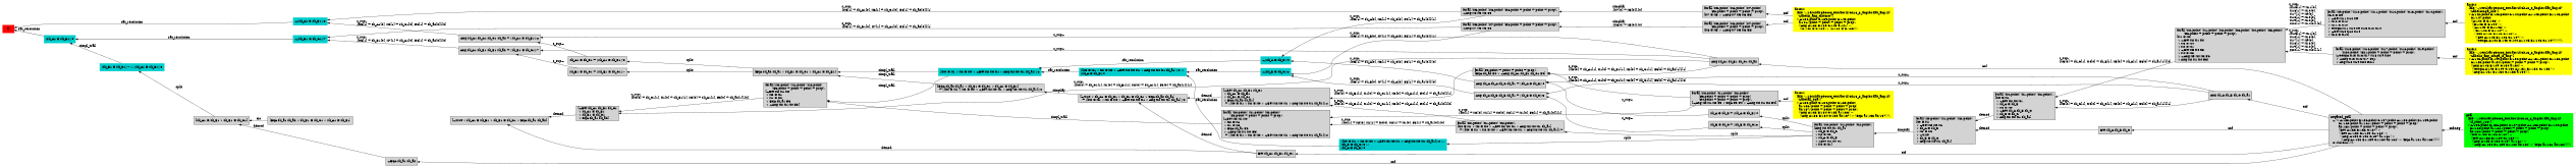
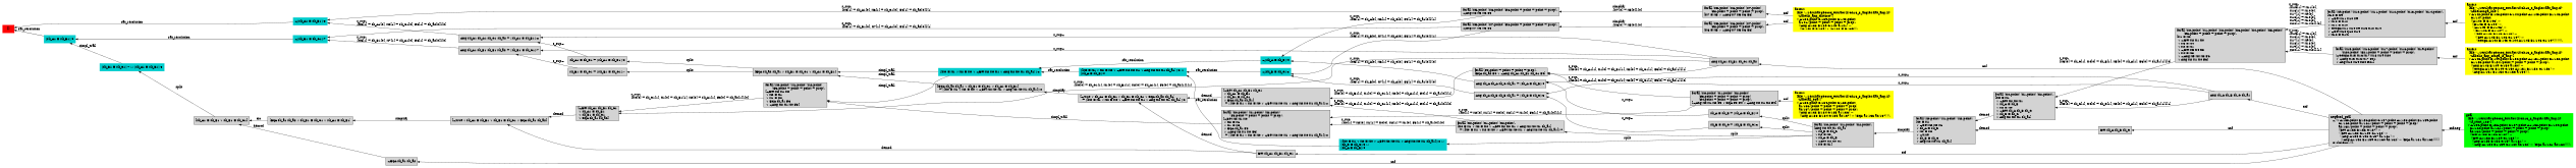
  digraph {
    rankdir=LR
    node [shape=box style=filled]
    edge [dir=back]
    n1 [color=red label="[]"]
    n2 [color=cyan3 label="¬⟦sk_A1 = sk_B1⟧/8\l"]
    n3 [color=cyan3 label="⟦sk_A1 = sk_B1⟧/8\l"]
    n4 [label="forall (X5:point) (X6:point) (F8:point → point → point → prop).\l¬Ang X5 X5 X6 F8\l"]
    n5 [label="Ang sk_A1 sk_A1 sk_C1 sk_a2 ← ⟦sk_A1 = sk_B1⟧/8\l"]
    n6 [color=cyan3 label="¬⟦sk_B1 = sk_C1⟧/7\l"]
    n7 [color=cyan3 label="⟦sk_B1 = sk_C1⟧/7 ⊔ ⟦sk_A1 = sk_B1⟧/8\l"]
    n8 [label="forall (X5:point) (X6:point) (X7:point) \l       (F8:point → point → point → prop).\l[X7 ≠ X5 ∨ ¬Ang X7 X5 X6 F8]\l"]
    n9 [label="Ang sk_A1 sk_B1 sk_C1 sk_a2\l"]
    n10 [label="sk_A1 = sk_B1 ← ⟦sk_A1 = sk_B1⟧/8\l"]
    n11 [color=yellow label="assert\l  [file \"../resultat/geocoq_extract/zf/Ch13_3_angles/flat_ang.zf\" \l   \"Labelis_ang_distinct\"]\l  ∀ A/138:point B/139:point C/140:point \l    a/141:(point → point → point → prop).\l    ((Ang A/138 B/139 C/140 a/141) ⇒\l     ((C/140 ≠ B/139) ∧ (A/138 ≠ B/139))).\l"]
    n12 [label="negated_goal\l  ¬ (∀ A/155:point B/156:point C/157:point A1/158:point B1/159:point \l        C1/160:point a1/161:(point → point → point → prop) \l        a2/162:(point → point → point → prop).\l        ((Bet A/155 B/156 C/157) ⇒\l         ((Bet A1/158 B1/159 C1/160) ⇒\l          ((Ang A/155 B/156 C/157 a1/161) ⇒\l           ((Ang A1/158 B1/159 C1/160 a2/162) ⇒ (EqA a1/161 a2/162))))))\l  # skolems: [].\l"]
    n13 [label="[EqA sk_a2 sk_a1 ∨ sk_B1 = sk_C1 ∨ sk_A1 = sk_B1]\l"]
    n14 [color=green label="goal\l  [file \"../resultat/geocoq_extract/zf/Ch13_3_angles/flat_ang.zf\" \l   \"zf_stmt_128\"]\l  ∀ A/155:point B/156:point C/157:point A1/158:point B1/159:point \l    C1/160:point a1/161:(point → point → point → prop) \l    a2/162:(point → point → point → prop).\l    ((Bet A/155 B/156 C/157) ⇒\l     ((Bet A1/158 B1/159 C1/160) ⇒\l      ((Ang A/155 B/156 C/157 a1/161) ⇒\l       ((Ang A1/158 B1/159 C1/160 a2/162) ⇒ (EqA a1/161 a2/162))))).\l"]
    n15 [color=cyan3 label="⟦[X0 = X1 ∨ X2 = X0 ∨ ¬Bet X2 X0 X1 ∨ Ang X2 X0 X1 sk_a1]⟧/2\l"]
    n16 [label="[EqA sk_a2 sk_a1 ∨ sk_B1 = sk_C1 ∨ sk_A1 = sk_B1]\l  ← ⟦[X0 = X1 ∨ X2 = X0 ∨ ¬Bet X2 X0 X1 ∨ Ang X2 X0 X1 sk_a1]⟧/2\l"]
    n17 [color=cyan3 label="¬⟦sk_A = sk_B⟧/4\l"]
    n18 [color=cyan3 label="⟦[X0 = X1 ∨ X2 = X0 ∨ ¬Bet X2 X0 X1 ∨ Ang X2 X0 X1 sk_a1]⟧/2 ⊔ \l⟦sk_A = sk_B⟧/4\l"]
    n19 [label="[¬true ∨ sk_A1 = sk_B1 ∨ sk_B1 = sk_C1 ∨ EqA sk_a2 sk_a1]\l  ← ⟦[X0 = X1 ∨ X2 = X0 ∨ ¬Bet X2 X0 X1 ∨ Ang X2 X0 X1 sk_a1]⟧/2\l"]
    n20 [label="Ang sk_A sk_A sk_C sk_a1 ← ⟦sk_A = sk_B⟧/4\l"]
    n21 [color=cyan3 label="¬⟦sk_B = sk_C⟧/3\l"]
    n22 [color=cyan3 label="⟦[X0 = X1 ∨ X2 = X0 ∨ ¬Bet X2 X0 X1 ∨ Ang X2 X0 X1 sk_a1]⟧/2 ⊔ \l⟦sk_B = sk_C⟧/3 ⊔ \l⟦sk_A = sk_B⟧/4\l"]
    n23 [label="Ang sk_A sk_B sk_C sk_a1\l"]
    n24 [label="sk_A = sk_B ← ⟦sk_A = sk_B⟧/4\l"]
    n25 [label="forall (X0:point) (X1:point) (X2:point).\l[Ang X2 X0 X1 sk_a1\l ∨ sk_B = sk_C\l ∨ X2 = X0\l ∨ sk_A = sk_B\l ∨ ¬Bet X2 X0 X1\l ∨ X0 = X1]\l"]
    n26 [label="forall (X0:point) (X1:point) (X2:point).\l[X0 = X1\l ∨ ¬Bet X2 X0 X1\l ∨ sk_A = sk_B\l ∨ X2 = X0\l ∨ ¬true\l ∨ sk_B = sk_C\l ∨ Ang X2 X0 X1 sk_a1]\l"]
    n27 [label="Bet sk_A sk_B sk_C\l"]
    n28 [label="forall (X0:point) (X1:point) (X2:point).\l[X0 = X1\l ∨ ¬Bet X2 X0 X1\l ∨ sk_A = sk_B\l ∨ X2 = X0\l ∨ ¬Bet sk_A sk_B sk_C\l ∨ sk_B = sk_C\l ∨ Ang X2 X0 X1 sk_a1]\l"]
    n29 [label="forall (X0:point) (X1:point) (X2:point) (X3:point) (X4:point) (X5:point) \l       (F6:point → point → point → prop).\l[X1 = X0\l ∨ ¬Bet X2 X1 X0\l ∨ X5 = X4\l ∨ X2 = X1\l ∨ ¬Bet X5 X4 X3\l ∨ X4 = X3\l ∨ ¬Ang X5 X4 X3 F6\l ∨ Ang X2 X1 X0 F6]\l"]
    n30 [label="forall (X15:point) (X16:point) (X17:point) (X18:point) (X19:point) \l       (X20:point) (F21:point → point → point → prop).\l[¬CongA X15 X16 X17 X18 X19 X20\l ∨ ¬Ang X15 X16 X17 F21\l ∨ Ang X18 X19 X20 F21]\l"]
    n31 [label="forall (X9:point) (X10:point) (X11:point) (X12:point) (X13:point) (X14:point).\l[X10 = X9\l ∨ ¬Bet X11 X10 X9\l ∨ X13 = X12\l ∨ X11 = X10\l ∨ CongA X11 X10 X9 X13 X12 X14\l ∨ ¬Bet X13 X12 X14\l ∨ X12 = X14]\l"]
    n32 [color=yellow label="assert\l  [file \"../resultat/geocoq_extract/zf/Ch13_3_angles/flat_ang.zf\" \l   \"Labelis_ang_conga_is_ang\"]\l  ∀ A/148:point B/149:point C/150:point A1/151:point B1/152:point \l    C1/153:point a/154:(point → point → point → prop).\l    ((Ang A/148 B/149 C/150 a/154) ⇒\l     ((CongA A/148 B/149 C/150 A1/151 B1/152 C1/153) ⇒\l      (Ang A1/151 B1/152 C1/153 a/154))).\l"]
    n33 [color=yellow label="assert\l  [file \"../resultat/geocoq_extract/zf/Ch13_3_angles/flat_ang.zf\" \l   \"Labelconga_line\"]\l  ∀ A/142:point B/143:point C/144:point A1/145:point B1/146:point \l    C1/147:point.\l    ((A/142 ≠ B/143) ⇒\l     ((B/143 ≠ C/144) ⇒\l      ((A1/145 ≠ B1/146) ⇒\l       ((B1/146 ≠ C1/147) ⇒\l        ((Bet A/142 B/143 C/144) ⇒\l         ((Bet A1/145 B1/146 C1/147) ⇒\l          (CongA A/142 B/143 C/144 A1/145 B1/146 C1/147))))))).\l"]
    n34 [label="forall (X5:point) (X7:point) (F8:point → point → point → prop).\l¬Ang X7 X5 X5 F8\l"]
    n35 [label="Ang sk_A sk_B sk_B sk_a1 ← ⟦sk_B = sk_C⟧/3\l"]
    n36 [label="forall (X5:point) (X6:point) (X7:point) \l       (F8:point → point → point → prop).\l[X6 ≠ X5 ∨ ¬Ang X7 X5 X6 F8]\l"]
    n37 [label="sk_B = sk_C ← ⟦sk_B = sk_C⟧/3\l"]
    n38 [label="Bet sk_A1 sk_B1 sk_C1\l"]
    n39 [label="[¬Bet sk_A1 sk_B1 sk_C1\l ∨ sk_A1 = sk_B1\l ∨ sk_B1 = sk_C1\l ∨ EqA sk_a2 sk_a1]\l  ← ⟦[X0 = X1 ∨ X2 = X0 ∨ ¬Bet X2 X0 X1 ∨ Ang X2 X0 X1 sk_a1]⟧/2\l"]
    n40 [label="forall (F0:point → point → point → prop).\l[EqA sk_a2 F0 ∨ ¬Ang sk_A1 sk_B1 sk_C1 F0]\l"]
    n41 [label="forall (X0:point) (X1:point) (X2:point).\l[X0 = X1 ∨ X2 = X0 ∨ ¬Bet X2 X0 X1 ∨ Ang X2 X0 X1 sk_a1]\l  ← ⟦[X0 = X1 ∨ X2 = X0 ∨ ¬Bet X2 X0 X1 ∨ Ang X2 X0 X1 sk_a1]⟧/2\l"]
    n42 [label="forall (X0:point) (X1:point) (X2:point) \l       (F3:point → point → point → prop) \l       (F4:point → point → point → prop).\l[¬Ang X0 X1 X2 F3 ∨ EqA F3 F4 ∨ ¬Ang X0 X1 X2 F4]\l"]
    n43 [color=yellow label="assert\l  [file \"../resultat/geocoq_extract/zf/Ch13_3_angles/flat_ang.zf\" \l   \"Labelall_eqa\"]\l  ∀ A/133:point B/134:point C/135:point \l    a1/136:(point → point → point → prop) \l    a2/137:(point → point → point → prop).\l    ((Ang A/133 B/134 C/135 a1/136) ⇒\l     ((Ang A/133 B/134 C/135 a2/137) ⇒ (EqA a1/136 a2/137))).\l"]
    n44 [label="Ang sk_A1 sk_B1 sk_B1 sk_a2 ← ⟦sk_B1 = sk_C1⟧/7\l"]
    n45 [label="[sk_A1 = sk_B1 ∨ sk_B1 = sk_C1]\l"]
    n46 [label="sk_B1 = sk_C1 ← ⟦sk_B1 = sk_C1⟧/7\l"]
    n47 [label="¬EqA sk_a1 sk_a2\l"]
    n48 [label="[EqA sk_a1 sk_a2 ∨ sk_B1 = sk_C1 ∨ sk_A1 = sk_B1]\l"]
    n49 [label="[¬true ∨ sk_A1 = sk_B1 ∨ sk_B1 = sk_C1 ∨ EqA sk_a1 sk_a2]\l"]
    n50 [label="[¬Bet sk_A1 sk_B1 sk_C1\l ∨ sk_A1 = sk_B1\l ∨ sk_B1 = sk_C1\l ∨ EqA sk_a1 sk_a2]\l"]
    n51 [label="forall (X0:point) (X1:point) (X2:point) \l       (F3:point → point → point → prop).\l[¬Bet X2 X1 X0\l ∨ X2 = X1\l ∨ X1 = X0\l ∨ EqA sk_a1 F3\l ∨ ¬Ang X2 X1 X0 F3]\l"]
    n52 [label="forall (X0:point) (X1:point) (X2:point) \l       (F3:point → point → point → prop).\l[¬Bet X2 X1 X0\l ∨ X2 = X1\l ∨ X1 = X0\l ∨ EqA sk_a1 F3\l ∨ ¬Ang X2 X1 X0 F3]\l  ← ⟦[X0 = X1 ∨ X2 = X0 ∨ ¬Bet X2 X0 X1 ∨ Ang X2 X0 X1 sk_a1]⟧/2\l"]
    n1 -> n2 [label=sat_resolution]
    n1 -> n3 [label=sat_resolution]
    n2 -> n4 [label="s_sup-\l\{X5[1] → sk_A1[0], X6[1] → sk_C1[0], F8[1] → sk_a2[0]\}[1]\l"]
    n2 -> n5 [label="s_sup-\l\{X5[1] → sk_A1[0], X6[1] → sk_C1[0], F8[1] → sk_a2[0]\}[0]\l"]
    n3 -> n6 [label=sat_resolution]
    n3 -> n7 [label=simpl_trail]
    n4 -> n8 [label="simplify\l\{X7[0] → X5[0]\}[0]\l"]
    n5 -> n9 [label="s_sup+\l"]
    n5 -> n10 [label="s_sup+\l"]
    n6 -> n34 [label="s_sup-\l\{X5[1] → sk_B1[0], X7[1] → sk_A1[0], F8[1] → sk_a2[0]\}[1]\l"]
    n6 -> n44 [label="s_sup-\l\{X5[1] → sk_B1[0], X7[1] → sk_A1[0], F8[1] → sk_a2[0]\}[0]\l"]
    n7 -> n45 [label=split]
    n8 -> n11 [label=cnf]
    n9 -> n12 [label=cnf]
    n10 -> n13 [label=split]
    n12 -> n14 [label="cnf.neg"]
    n13 -> n15 [label=simpl_trail]
    n13 -> n16 [label=simpl_trail]
    n15 -> n17 [label=sat_resolution]
    n15 -> n18 [label=sat_resolution]
    n16 -> n19 [label=simplify]
    n17 -> n4 [label="s_sup-\l\{X5[1] → sk_A[0], X6[1] → sk_C[0], F8[1] → sk_a1[0]\}[1]\l"]
    n17 -> n20 [label="s_sup-\l\{X5[1] → sk_A[0], X6[1] → sk_C[0], F8[1] → sk_a1[0]\}[0]\l"]
    n18 -> n21 [label=sat_resolution]
    n18 -> n22 [label=sat_resolution]
    n19 -> n38 [label=demod]
    n19 -> n39 [label=demod]
    n20 -> n23 [label="s_sup+\l"]
    n20 -> n24 [label="s_sup+\l"]
    n21 -> n34 [label="s_sup-\l\{X5[1] → sk_B[0], X7[1] → sk_A[0], F8[1] → sk_a1[0]\}[1]\l"]
    n21 -> n35 [label="s_sup-\l\{X5[1] → sk_B[0], X7[1] → sk_A[0], F8[1] → sk_a1[0]\}[0]\l"]
    n22 -> n25 [label=split]
    n23 -> n12 [label=cnf]
    n24 -> n25 [label=split]
    n25 -> n26 [label=simplify]
    n26 -> n27 [label=demod]
    n26 -> n28 [label=demod]
    n27 -> n12 [label=cnf]
    n28 -> n23 [label="s_sup-\l\{X3[0] → sk_C[1], X4[0] → sk_B[1], X5[0] → sk_A[1], F6[0] → sk_a1[1]\}[1]\l"]
    n28 -> n29 [label="s_sup-\l\{X3[0] → sk_C[1], X4[0] → sk_B[1], X5[0] → sk_A[1], F6[0] → sk_a1[1]\}[0]\l"]
    n29 -> n30 [label="s_sup-\l\{X15[1] → X11[0], \l X16[1] → X10[0], \l X17[1] → X9[0], \l X18[1] → X13[0], \l X19[1] → X12[0], \l X20[1] → X14[0]\}[1]\l"]
    n29 -> n31 [label="s_sup-\l\{X15[1] → X11[0], \l X16[1] → X10[0], \l X17[1] → X9[0], \l X18[1] → X13[0], \l X19[1] → X12[0], \l X20[1] → X14[0]\}[0]\l"]
    n30 -> n32 [label=cnf]
    n31 -> n33 [label=cnf]
    n34 -> n36 [label="simplify\l\{X6[0] → X5[0]\}[0]\l"]
    n35 -> n23 [label="s_sup+\l"]
    n35 -> n37 [label="s_sup+\l"]
    n36 -> n11 [label=cnf]
    n37 -> n25 [label=split]
    n38 -> n12 [label=cnf]
    n39 -> n40 [label="s_sup-\l\{X0[0] → sk_B1[1], X1[0] → sk_C1[1], X2[0] → sk_A1[1], F0[1] → sk_a1[0]\}[1]\l"]
    n39 -> n41 [label="s_sup-\l\{X0[0] → sk_B1[1], X1[0] → sk_C1[1], X2[0] → sk_A1[1], F0[1] → sk_a1[0]\}[0]\l"]
    n40 -> n9 [label="s_sup-\l\{X0[0] → sk_A1[1], X1[0] → sk_B1[1], X2[0] → sk_C1[1], F3[0] → sk_a2[1]\}[1]\l"]
    n40 -> n42 [label="s_sup-\l\{X0[0] → sk_A1[1], X1[0] → sk_B1[1], X2[0] → sk_C1[1], F3[0] → sk_a2[1]\}[0]\l"]
    n41 -> n25 [label=split]
    n42 -> n43 [label=cnf]
    n44 -> n9 [label="s_sup+\l"]
    n44 -> n46 [label="s_sup+\l"]
    n45 -> n47 [label=demod]
    n45 -> n48 [label=clc]
    n46 -> n13 [label=split]
    n47 -> n12 [label=cnf]
+   n48 -> n49 [label=simplify]
    n49 -> n38 [label=demod]
    n49 -> n50 [label=demod]
    n50 -> n9 [label="s_sup-\l\{X0[0] → sk_C1[1], X1[0] → sk_B1[1], X2[0] → sk_A1[1], F3[0] → sk_a2[1]\}[1]\l"]
    n50 -> n51 [label="s_sup-\l\{X0[0] → sk_C1[1], X1[0] → sk_B1[1], X2[0] → sk_A1[1], F3[0] → sk_a2[1]\}[0]\l"]
    n51 -> n15 [label=simpl_trail]
    n51 -> n52 [label=simpl_trail]
    n52 -> n41 [label="s_sup-\l\{X0[1] → X2[0], X1[1] → X0[0], X2[1] → X1[0], F3[1] → sk_a1[0]\}[0]\l"]
    n52 -> n42 [label="s_sup-\l\{X0[1] → X2[0], X1[1] → X0[0], X2[1] → X1[0], F3[1] → sk_a1[0]\}[1]\l"]
  }
